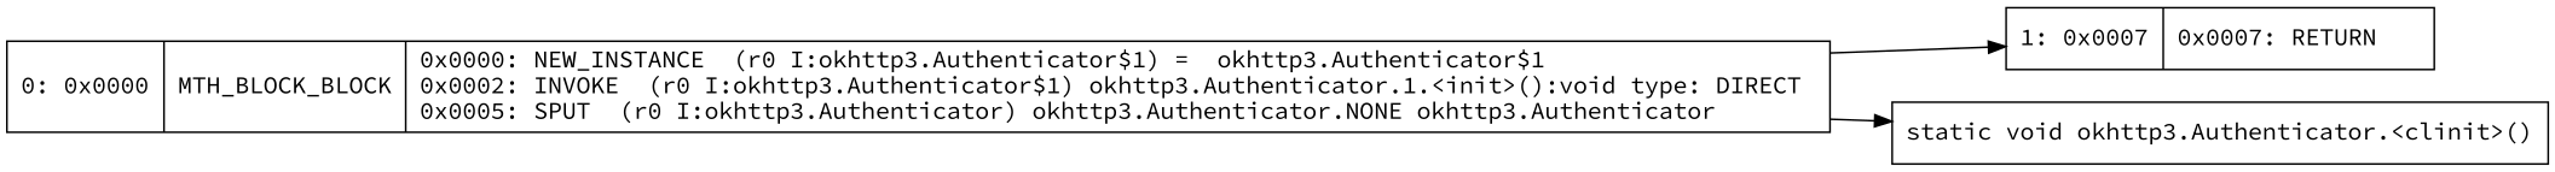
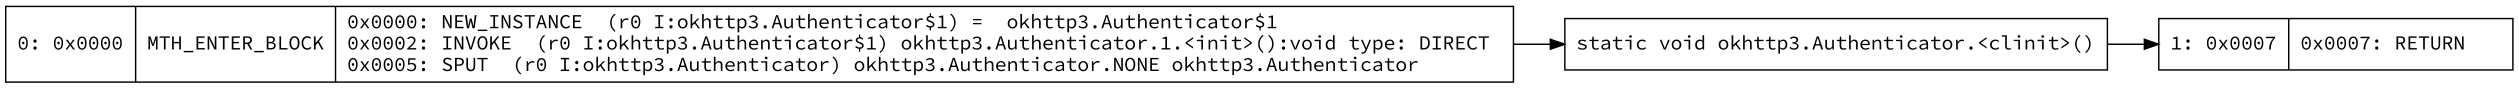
  digraph {
    fontname="Source Code Pro"
    rankdir=LR
    node [fontname="Source Code Pro" shape=record]
    edge [fontname="Source Code Pro"]
-   n1 [label="{0\:\ 0x0000|MTH_BLOCK_BLOCK\l|0x0000: NEW_INSTANCE  (r0 I:okhttp3.Authenticator$1) =  okhttp3.Authenticator$1 \l0x0002: INVOKE  (r0 I:okhttp3.Authenticator$1) okhttp3.Authenticator.1.\<init\>():void type: DIRECT \l0x0005: SPUT  (r0 I:okhttp3.Authenticator) okhttp3.Authenticator.NONE okhttp3.Authenticator \l}"]
+   n1 [label="{0\:\ 0x0000|MTH_ENTER_BLOCK\l|0x0000: NEW_INSTANCE  (r0 I:okhttp3.Authenticator$1) =  okhttp3.Authenticator$1 \l0x0002: INVOKE  (r0 I:okhttp3.Authenticator$1) okhttp3.Authenticator.1.\<init\>():void type: DIRECT \l0x0005: SPUT  (r0 I:okhttp3.Authenticator) okhttp3.Authenticator.NONE okhttp3.Authenticator \l}"]
    n2 [label="{1\:\ 0x0007|0x0007: RETURN   \l}"]
    n3 [label="{static void okhttp3.Authenticator.\<clinit\>() }"]
-   n1 -> n2
+   n3 -> n2
    n1 -> n3
  }
